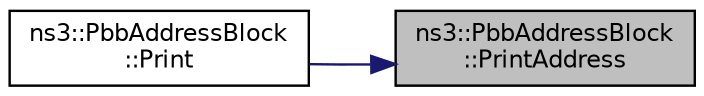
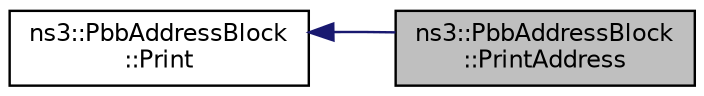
  digraph {
    rankdir=RL
    node [color=black fontname=Helvetica fontsize=10 shape=record style=filled]
    n1 [fillcolor=grey75 fontcolor=black height=0.2 label="ns3::PbbAddressBlock\l::PrintAddress" width=0.4]
    n2 [fillcolor=white height=0.2 label="ns3::PbbAddressBlock\l::Print" width=0.4]
-   n1 -> n2 [color=midnightblue dir=back fontname=Helvetica fontsize=10 labelfontname=Helvetica labelfontsize=10 style=solid]
+   n2 -> n1 [color=midnightblue dir=back fontname=Helvetica fontsize=10 labelfontname=Helvetica labelfontsize=10 style=solid]
  }
